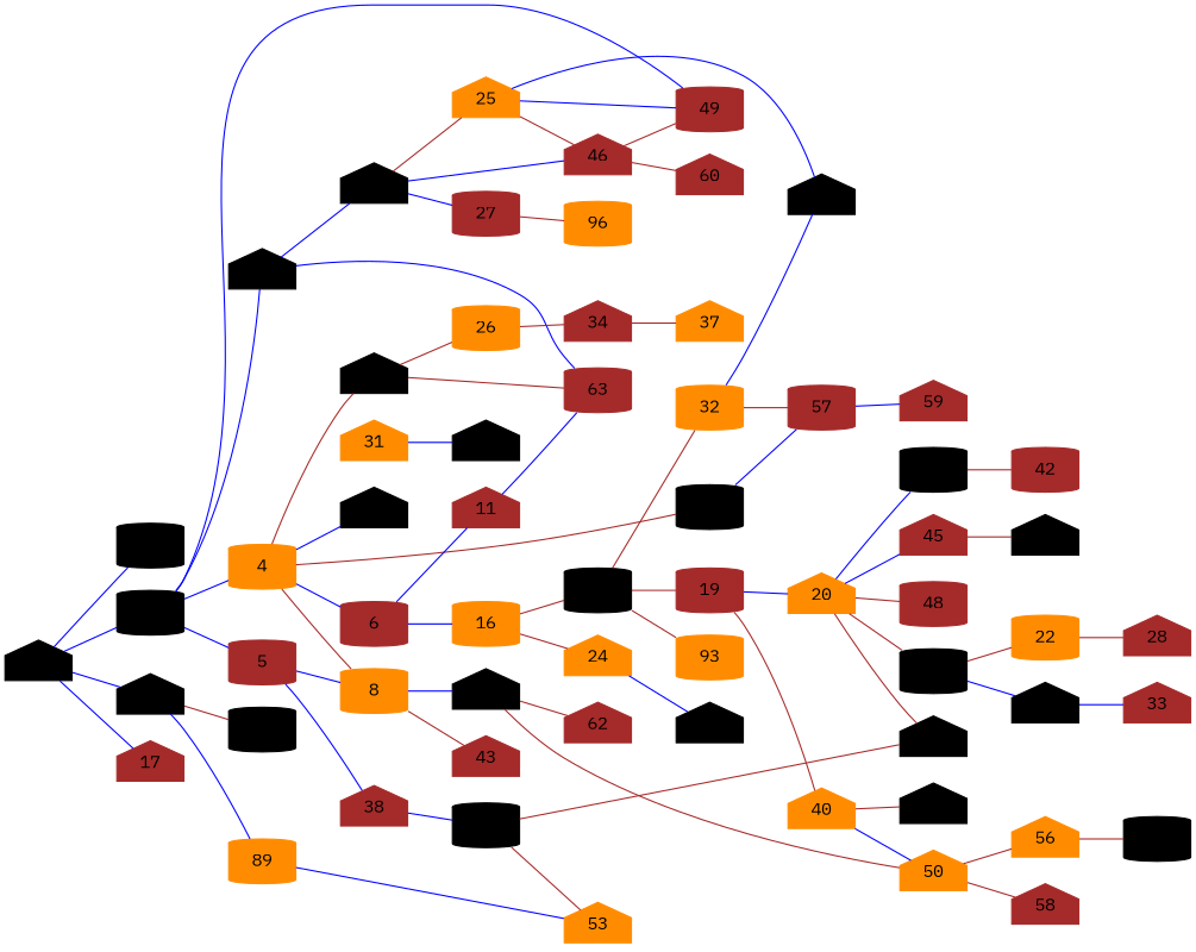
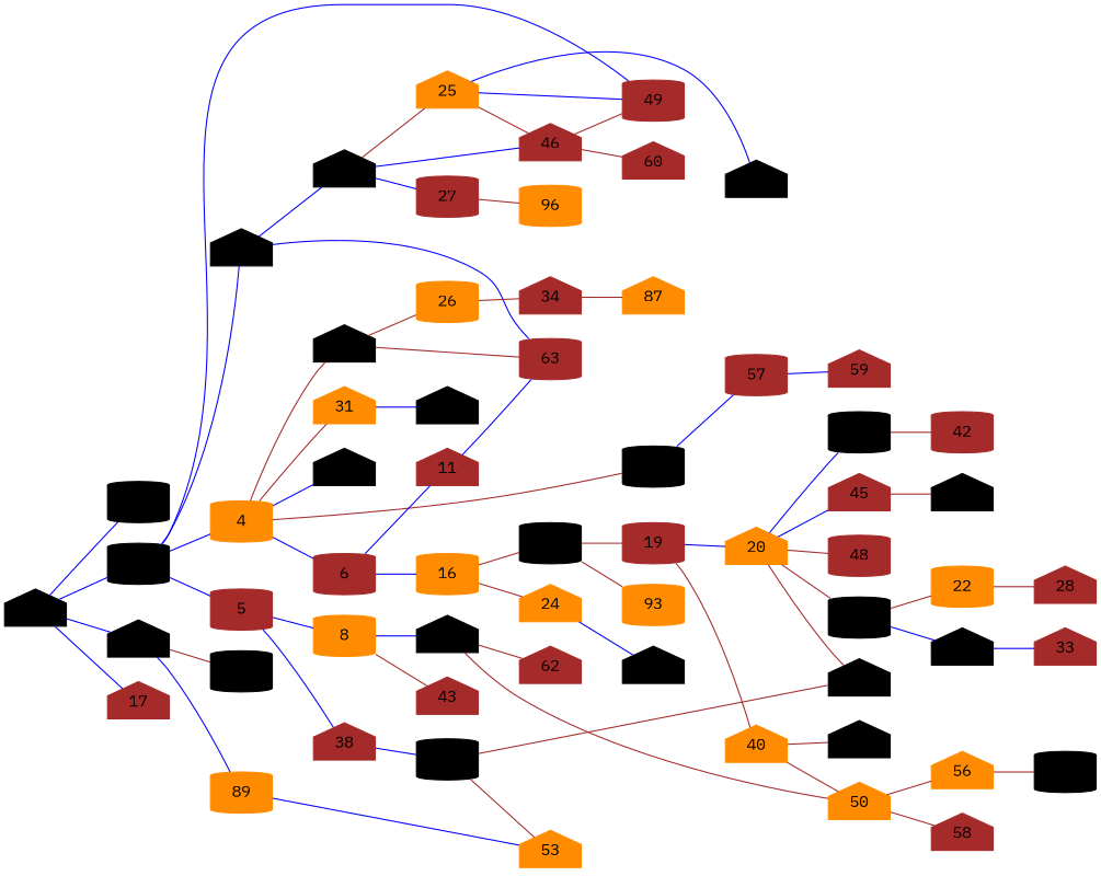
  graph {
    fontname="IBM Plex Mono"
    rankdir=LR
    node [color=black fontname="IBM Plex Mono" shape=house style=filled]
    edge [color=brown fontname="IBM Plex Mono"]
    2 [shape=cylinder]
    1
    3 [shape=cylinder]
    10
    17 [color=brown]
    4 [color=darkorange shape=cylinder]
    5 [color=brown shape=cylinder]
    9
    49 [color=brown shape=cylinder]
    14 [shape=cylinder]
    n11 [color=darkorange label=89 shape=cylinder]
    6 [color=brown shape=cylinder]
    7
    12 [shape=cylinder]
    31 [color=darkorange]
    44
    8 [color=darkorange shape=cylinder]
    38 [color=brown]
    63 [color=brown shape=cylinder]
    13
    11 [color=brown]
    16 [color=darkorange shape=cylinder]
    26 [color=darkorange shape=cylinder]
    57 [color=brown shape=cylinder]
    35
    15
    43 [color=brown]
    47 [shape=cylinder]
    18 [shape=cylinder]
    24 [color=darkorange]
    34 [color=brown]
    50 [color=darkorange]
    62 [color=brown]
    25 [color=darkorange]
    27 [color=brown shape=cylinder]
    46 [color=brown]
    53 [color=darkorange]
    59 [color=brown]
    39
    n40 [color=darkorange label=96 shape=cylinder]
    60 [color=brown]
    56 [color=darkorange]
    58 [color=brown]
    19 [color=brown shape=cylinder]
    n45 [color=darkorange label=93 shape=cylinder]
-   32 [color=darkorange shape=cylinder]
    55
    20 [color=darkorange]
    40 [color=darkorange]
    21 [shape=cylinder]
    41 [shape=cylinder]
    45 [color=brown]
    48 [color=brown shape=cylinder]
    54
    52
    22 [color=darkorange shape=cylinder]
    30
    42 [color=brown shape=cylinder]
    51
    28 [color=brown]
    33 [color=brown]
-   37 [color=darkorange]
+   37 [color=darkorange label=87]
    61 [shape=cylinder]
    1 -- 2 [color=blue]
    1 -- 3 [color=blue]
    1 -- 10 [color=blue]
    1 -- 17 [color=blue]
    3 -- 4 [color=blue]
    3 -- 5 [color=blue]
    3 -- 9 [color=blue]
    3 -- 49 [color=blue]
    10 -- 14
    10 -- n11 [color=blue]
    4 -- 6 [color=blue]
    4 -- 7
    4 -- 12
-   4 -- 8
+   4 -- 31
    4 -- 44 [color=blue]
    5 -- 8 [color=blue]
    5 -- 38 [color=blue]
    9 -- 63 [color=blue]
    9 -- 13 [color=blue]
    n11 -- 53 [color=blue]
    6 -- 11 [color=blue]
    6 -- 16 [color=blue]
    7 -- 63
    7 -- 26
    12 -- 57 [color=blue]
    31 -- 35 [color=blue]
    8 -- 15 [color=blue]
    8 -- 43
    38 -- 47 [color=blue]
    13 -- 25
    13 -- 27 [color=blue]
    13 -- 46 [color=blue]
    11 -- 63 [color=blue]
    16 -- 18
    16 -- 24
    26 -- 34
    57 -- 59 [color=blue]
    15 -- 50
    15 -- 62
    47 -- 53
    47 -- 54
    18 -- 19
    18 -- n45
-   18 -- 32
    24 -- 55 [color=blue]
    34 -- 37
    50 -- 56
    50 -- 58
    25 -- 49 [color=blue]
    25 -- 46
    25 -- 39 [color=blue]
    27 -- n40
    46 -- 49
    46 -- 60
    56 -- 61
    19 -- 20 [color=blue]
    19 -- 40
-   32 -- 57
-   32 -- 39 [color=blue]
    20 -- 21
    20 -- 41 [color=blue]
    20 -- 45 [color=blue]
    20 -- 48
    20 -- 54
-   40 -- 50 [color=blue]
+   40 -- 50
    40 -- 52
    21 -- 22
    21 -- 30 [color=blue]
    41 -- 42
    45 -- 51
    22 -- 28
    30 -- 33 [color=blue]
  }
